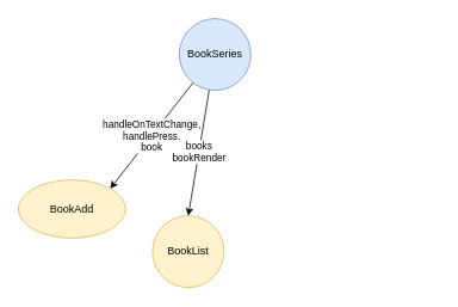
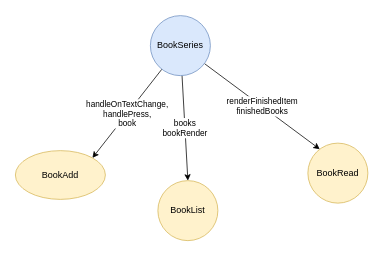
  <mxCell id="0" />
  <mxCell id="1" parent="0" />
  <mxCell id="2" value="handleOnTextChange,&lt;br&gt;&lt;div&gt;handlePress,&lt;br&gt;&lt;/div&gt;&lt;div&gt;book&lt;/div&gt;" style="rounded=0;orthogonalLoop=1;jettySize=auto;html=1;entryX=1;entryY=0;entryDx=0;entryDy=0;" edge="1" parent="1" source="5" target="6"><mxGeometry relative="1" as="geometry" /></mxCell>
  <mxCell id="3" value="books&lt;br&gt;bookRender" style="edgeStyle=none;rounded=0;orthogonalLoop=1;jettySize=auto;html=1;entryX=0.5;entryY=0;entryDx=0;entryDy=0;" edge="1" parent="1" source="5" target="7"><mxGeometry relative="1" as="geometry" /></mxCell>
+ <mxCell id="4" value="renderFinishedItem&#10;finishedBooks" style="edgeStyle=none;rounded=0;orthogonalLoop=1;jettySize=auto;html=1;entryX=0.198;entryY=0.101;entryDx=0;entryDy=0;entryPerimeter=0;" edge="1" parent="1" source="5" target="8"><mxGeometry relative="1" as="geometry" /></mxCell>
  <mxCell id="5" value="BookSeries" style="ellipse;whiteSpace=wrap;html=1;aspect=fixed;fillColor=#dae8fc;strokeColor=#6c8ebf;" vertex="1" parent="1"><mxGeometry x="200" y="20" width="80" height="80" as="geometry" /></mxCell>
  <mxCell id="6" value="BookAdd" style="ellipse;whiteSpace=wrap;html=1;aspect=fixed;fillColor=#fff2cc;strokeColor=#d6b656;" vertex="1" parent="1"><mxGeometry x="20" y="200" width="120" height="65" as="geometry" /></mxCell>
- <mxCell id="7" value="BookList" style="ellipse;whiteSpace=wrap;html=1;aspect=fixed;fillColor=#fff2cc;strokeColor=#d6b656;" vertex="1" parent="1"><mxGeometry x="170" y="240" width="80" height="80" as="geometry" /></mxCell>
+ <mxCell id="7" value="BookList" style="ellipse;whiteSpace=wrap;html=1;aspect=fixed;fillColor=#fff2cc;strokeColor=#d6b656;" vertex="1" parent="1"><mxGeometry x="210" y="240" width="80" height="80" as="geometry" /></mxCell>
+ <mxCell id="8" value="BookRead" style="ellipse;whiteSpace=wrap;html=1;aspect=fixed;fillColor=#fff2cc;strokeColor=#d6b656;" vertex="1" parent="1"><mxGeometry x="410" y="190" width="80" height="80" as="geometry" /></mxCell>
